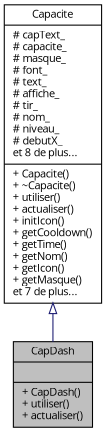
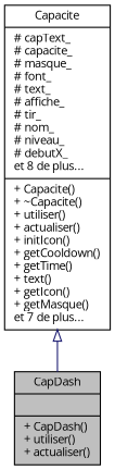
  digraph {
    fontname="Open Sans"
    node [color=black fontname="Open Sans" fontsize=10 shape=record style=filled]
    n1 [fillcolor=grey75 fontcolor=black height=0.2 label="{CapDash\n||+ CapDash()\l+ utiliser()\l+ actualiser()\l}" width=0.4]
-   n2 [fillcolor=white height=0.2 label="{Capacite\n|# capText_\l# capacite_\l# masque_\l# font_\l# text_\l# affiche_\l# tir_\l# nom_\l# niveau_\l# debutX_\let 8 de plus...\l|+ Capacite()\l+ ~Capacite()\l+ utiliser()\l+ actualiser()\l+ initIcon()\l+ getCooldown()\l+ getTime()\l+ getNom()\l+ getIcon()\l+ getMasque()\let 7 de plus...\l}" width=0.4]
+   n2 [fillcolor=white height=0.2 label="{Capacite\n|# capText_\l# capacite_\l# masque_\l# font_\l# text_\l# affiche_\l# tir_\l# nom_\l# niveau_\l# debutX_\let 8 de plus...\l|+ Capacite()\l+ ~Capacite()\l+ utiliser()\l+ actualiser()\l+ initIcon()\l+ getCooldown()\l+ getTime()\l+ text()\l+ getIcon()\l+ getMasque()\let 7 de plus...\l}" width=0.4]
    n2 -> n1 [arrowtail=onormal color=midnightblue dir=back fontname="Open Sans" fontsize=10 labelfontname=Helvetica labelfontsize=10 style=solid]
  }
